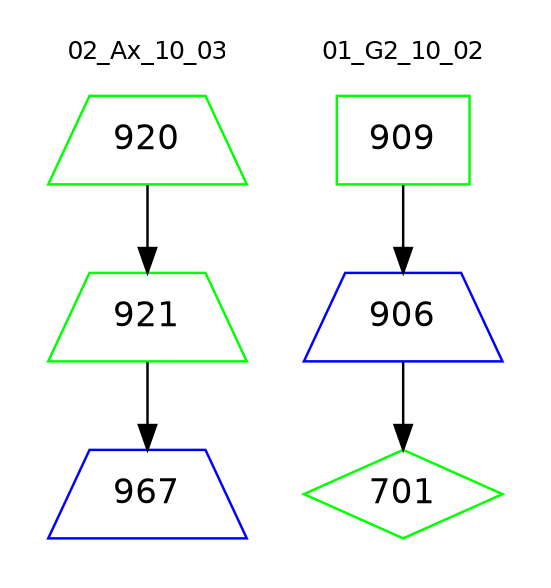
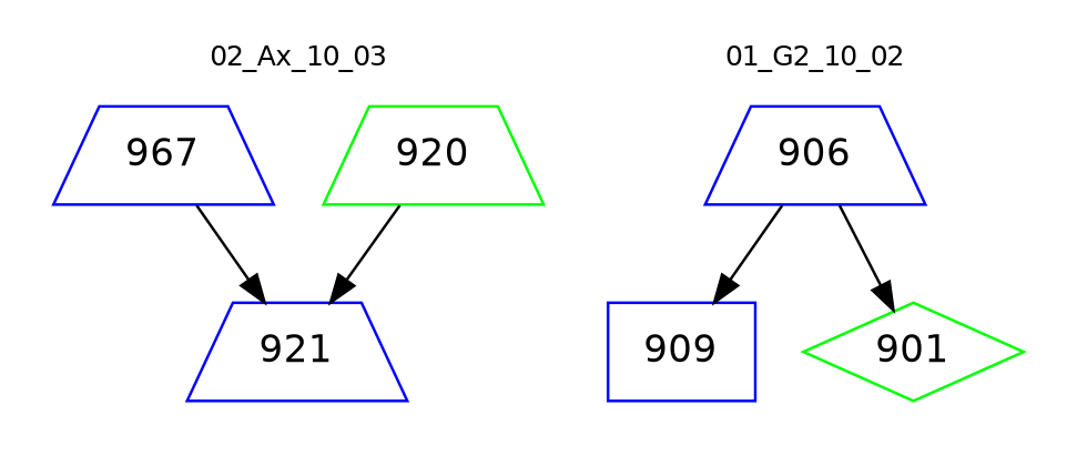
  digraph {
    fontname="DejaVu Sans"
    node [color=green fontname="DejaVu Sans" shape=trapezium]
    edge [color=black fontname="DejaVu Sans"]
    n1 [label=920]
-   n2 [label=921]
+   n2 [color=blue label=921]
    n3 [color=blue label=967]
-   n4 [label=909 shape=box]
+   n4 [color=blue label=909 shape=box]
    n5 [color=blue label=906]
-   n6 [label=701 shape=diamond]
+   n6 [label=901 shape=diamond]
    subgraph cluster_1 {
      color=white
      fontsize=10
      label="02_Ax_10_03"
      n1
      n2
      n3
    }
    subgraph cluster_2 {
      color=white
      fontsize=10
      label="01_G2_10_02"
      n4
      n5
      n6
    }
    n1 -> n2
-   n2 -> n3
-   n4 -> n5
+   n3 -> n2
+   n5 -> n4
    n5 -> n6
  }
